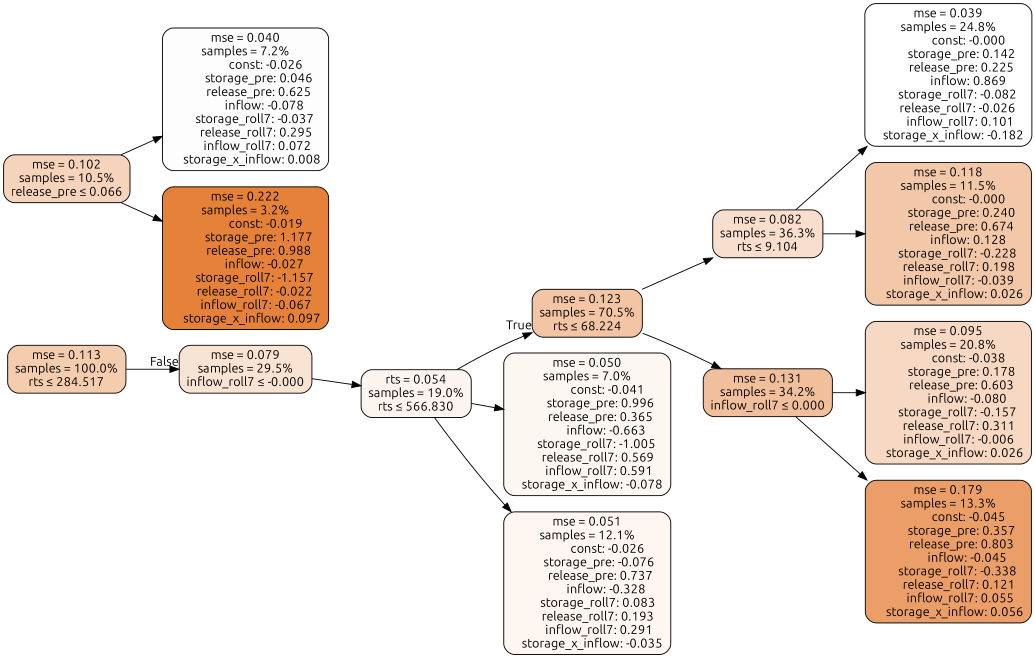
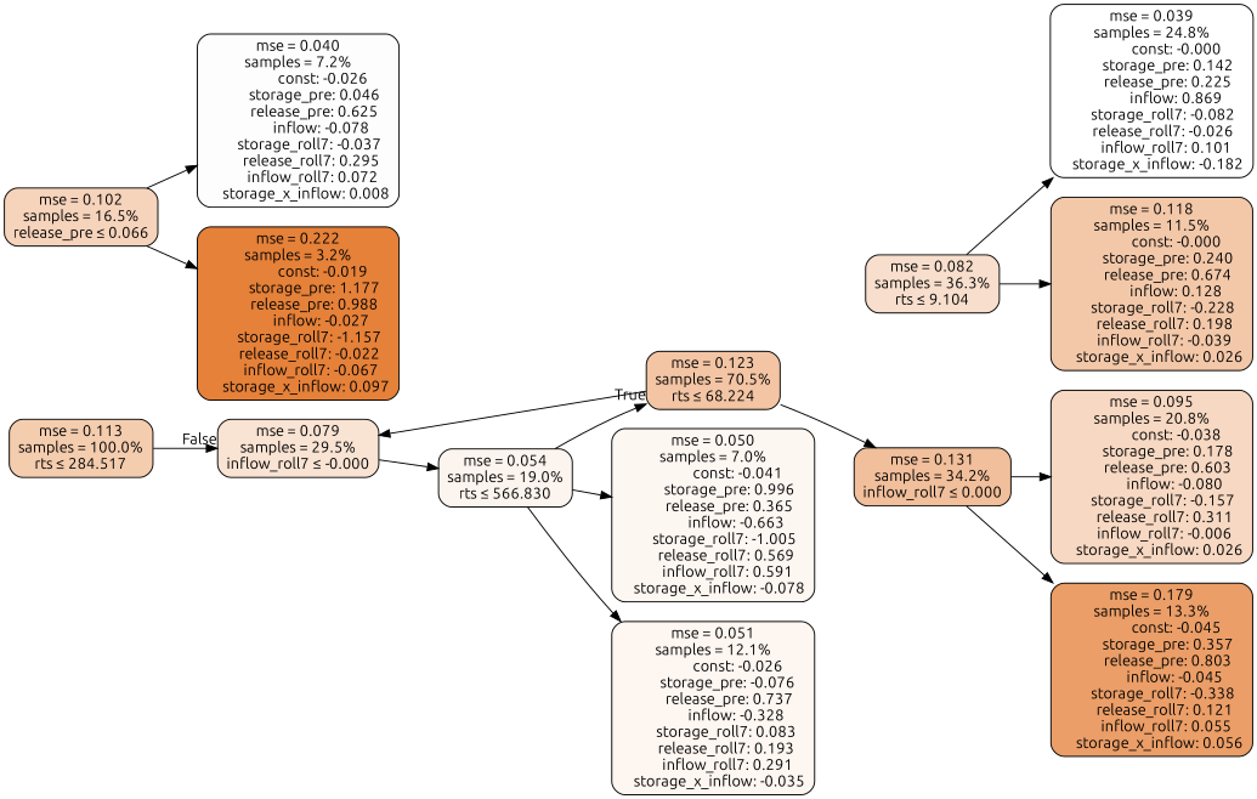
  digraph {
    fontname=Ubuntu
    rankdir=LR
    node [color=black fontname=Ubuntu shape=rectangle style="filled, rounded"]
    edge [fontname=Ubuntu]
    n1 [fillcolor="#f4ccae" label="mse = 0.113\nsamples = 100.0%\nrts &le; 284.517"]
    n2 [fillcolor="#f9e3d3" label="mse = 0.079\nsamples = 29.5%\ninflow_roll7 &le; -0.000"]
    n3 [fillcolor="#f3c5a4" label="mse = 0.123\nsamples = 70.5%\nrts &le; 68.224"]
    n4 [fillcolor="#f8decc" label="mse = 0.082\nsamples = 36.3%\nrts &le; 9.104"]
    n5 [fillcolor="#f1bf9b" label="mse = 0.131\nsamples = 34.2%\ninflow_roll7 &le; 0.000"]
-   n6 [fillcolor="#fcf4ee" label="rts = 0.054\nsamples = 19.0%\nrts &le; 566.830"]
+   n6 [fillcolor="#fcf4ee" label="mse = 0.054\nsamples = 19.0%\nrts &le; 566.830"]
    n7 [fillcolor="#ffffff" label="mse = 0.039\nsamples = 24.8%\n               const: -0.000\n          storage_pre: 0.142\n          release_pre: 0.225\n               inflow: 0.869\n       storage_roll7: -0.082\n       release_roll7: -0.026\n         inflow_roll7: 0.101\n    storage_x_inflow: -0.182"]
    n8 [fillcolor="#f3c8a9" label="mse = 0.118\nsamples = 11.5%\n               const: -0.000\n          storage_pre: 0.240\n          release_pre: 0.674\n               inflow: 0.128\n       storage_roll7: -0.228\n        release_roll7: 0.198\n        inflow_roll7: -0.039\n     storage_x_inflow: 0.026"]
    n9 [fillcolor="#f7d8c2" label="mse = 0.095\nsamples = 20.8%\n               const: -0.038\n          storage_pre: 0.178\n          release_pre: 0.603\n              inflow: -0.080\n       storage_roll7: -0.157\n        release_roll7: 0.311\n        inflow_roll7: -0.006\n     storage_x_inflow: 0.026"]
    n10 [fillcolor="#eb9e67" label="mse = 0.179\nsamples = 13.3%\n               const: -0.045\n          storage_pre: 0.357\n          release_pre: 0.803\n              inflow: -0.045\n       storage_roll7: -0.338\n        release_roll7: 0.121\n         inflow_roll7: 0.055\n     storage_x_inflow: 0.056"]
    n11 [fillcolor="#fdf7f2" label="mse = 0.050\nsamples = 7.0%\n               const: -0.041\n          storage_pre: 0.996\n          release_pre: 0.365\n              inflow: -0.663\n       storage_roll7: -1.005\n        release_roll7: 0.569\n         inflow_roll7: 0.591\n    storage_x_inflow: -0.078"]
    n12 [fillcolor="#fdf6f1" label="mse = 0.051\nsamples = 12.1%\n               const: -0.026\n         storage_pre: -0.076\n          release_pre: 0.737\n              inflow: -0.328\n        storage_roll7: 0.083\n        release_roll7: 0.193\n         inflow_roll7: 0.291\n    storage_x_inflow: -0.035"]
-   n13 [fillcolor="#f6d3bb" label="mse = 0.102\nsamples = 10.5%\nrelease_pre &le; 0.066"]
+   n13 [fillcolor="#f6d3bb" label="mse = 0.102\nsamples = 16.5%\nrelease_pre &le; 0.066"]
    n14 [fillcolor="#fefdfd" label="mse = 0.040\nsamples = 7.2%\n               const: -0.026\n          storage_pre: 0.046\n          release_pre: 0.625\n              inflow: -0.078\n       storage_roll7: -0.037\n        release_roll7: 0.295\n         inflow_roll7: 0.072\n     storage_x_inflow: 0.008"]
    n15 [fillcolor="#e58139" label="mse = 0.222\nsamples = 3.2%\n               const: -0.019\n          storage_pre: 1.177\n          release_pre: 0.988\n              inflow: -0.027\n       storage_roll7: -1.157\n       release_roll7: -0.022\n        inflow_roll7: -0.067\n     storage_x_inflow: 0.097"]
    n1 -> n2 [headlabel=False labelangle=-45 labeldistance=2.5]
    n2 -> n6
-   n3 -> n4
+   n3 -> n2
    n3 -> n5
    n4 -> n7
    n4 -> n8
    n5 -> n9
    n5 -> n10
    n6 -> n3 [headlabel=True labelangle=45 labeldistance=2.5]
    n6 -> n11
    n6 -> n12
    n13 -> n14
    n13 -> n15
  }
